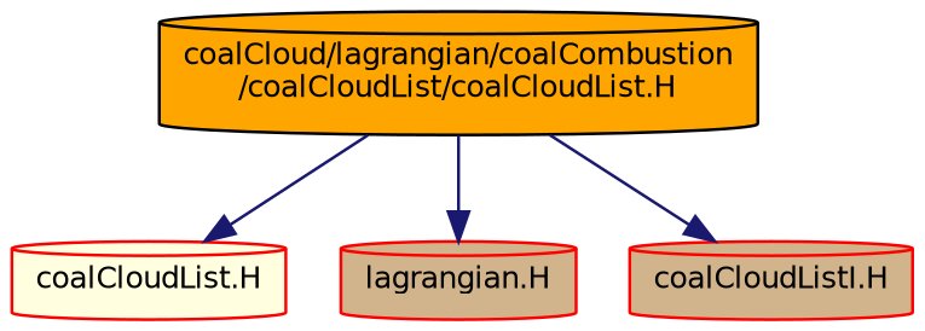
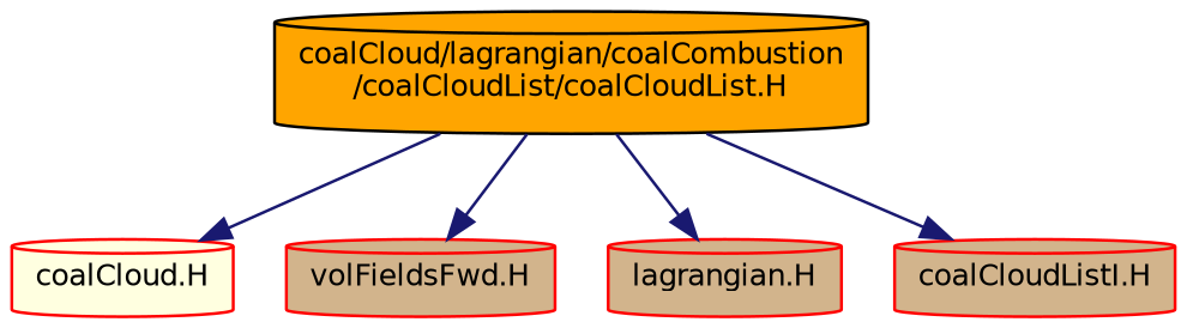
  digraph {
    node [color=red fillcolor=tan fontname=Helvetica fontsize=10 shape=cylinder style=filled]
    edge [color=midnightblue fontname=Helvetica fontsize=10 labelfontname=Helvetica labelfontsize=10 style=solid]
    n1 [color=black fillcolor=orange fontcolor=black height=0.2 label="coalCloud/lagrangian/coalCombustion\l/coalCloudList/coalCloudList.H" width=0.4]
-   n2 [fillcolor=lightyellow height=0.2 label="coalCloudList.H" width=0.4]
+   n2 [fillcolor=lightyellow height=0.2 label="coalCloud.H" width=0.4]
+   n3 [height=0.2 label="volFieldsFwd.H" width=0.4]
    n4 [height=0.2 label="lagrangian.H" width=0.4]
    n5 [height=0.2 label="coalCloudListI.H" width=0.4]
    n1 -> n2
+   n1 -> n3
    n1 -> n4
    n1 -> n5
  }
